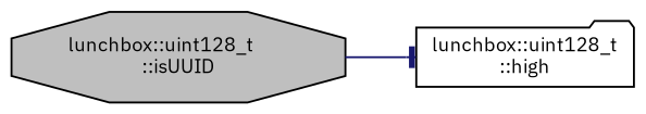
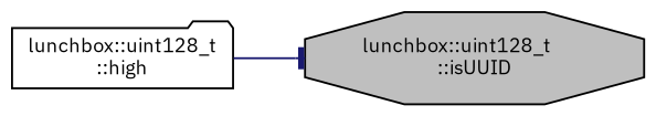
  digraph {
    rankdir=LR
    fontname="IBM Plex Sans"
    node [color=black fontname="IBM Plex Sans" fontsize=10 style=filled]
    n1 [fillcolor=grey75 fontcolor=black height=0.2 label="lunchbox::uint128_t\l::isUUID" shape=octagon width=0.4]
    n2 [fillcolor=white height=0.2 label="lunchbox::uint128_t\l::high" shape=folder width=0.4]
-   n1 -> n2 [color=midnightblue fontname="IBM Plex Sans" fontsize=10 labelfontname=Sans labelfontsize=10 style=solid arrowhead=tee]
+   n2 -> n1 [color=midnightblue fontname="IBM Plex Sans" fontsize=10 labelfontname=Sans labelfontsize=10 style=solid arrowhead=tee]
  }
